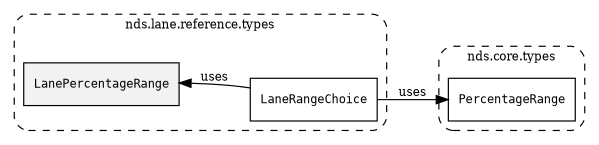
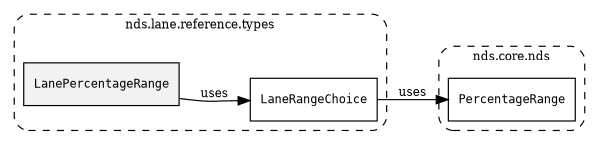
  digraph {
    fontsize=10
    rankdir=LR
    node [fontsize=10 shape=box]
    edge [fontsize=10]
    n1 [fillcolor="#0000000D" label=<<font face="monospace"><table align="center" border="0" cellspacing="0" cellpadding="0"><tr><td href="../../../content/packages/nds.lane.reference.types.html#Subtype-LanePercentageRange" title="Subtype defined in nds.lane.reference.types">LanePercentageRange</td></tr></table></font>> style=filled]
    n2 [label=<<font face="monospace"><table align="center" border="0" cellspacing="0" cellpadding="0"><tr><td href="../../../content/packages/nds.lane.reference.types.html#Choice-LaneRangeChoice" title="Choice defined in nds.lane.reference.types">LaneRangeChoice</td></tr></table></font>>]
    n3 [label=<<font face="monospace"><table align="center" border="0" cellspacing="0" cellpadding="0"><tr><td href="../../../content/packages/nds.core.types.html#Structure-PercentageRange" title="Structure defined in nds.core.types">PercentageRange</td></tr></table></font>>]
    subgraph cluster_1 {
      label="nds.lane.reference.types"
      style="dashed, rounded"
      n1
      n2
    }
    subgraph cluster_2 {
-     label="nds.core.types"
+     label="nds.core.nds"
      style="dashed, rounded"
      n3
    }
-   n2 -> n1 [label=uses]
+   n1 -> n2 [label=uses]
    n2 -> n3 [label=uses]
  }
